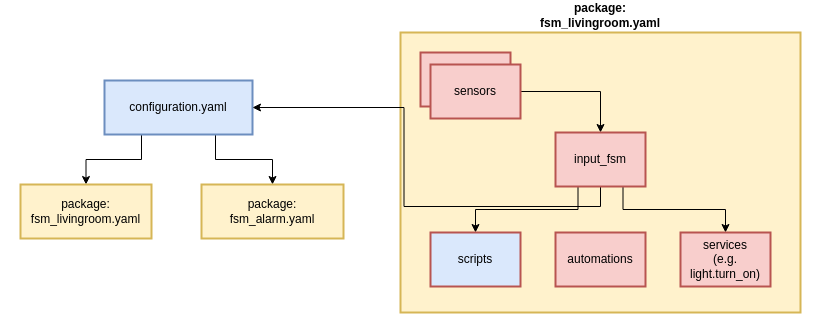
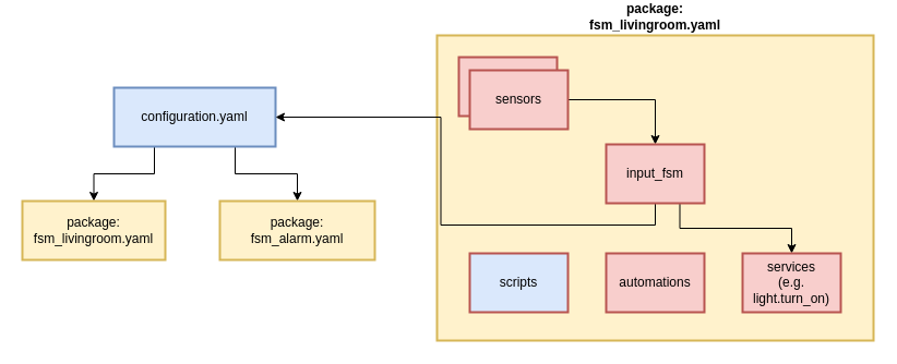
  <mxCell id="0" />
  <mxCell id="1" parent="0" />
  <mxCell id="2" style="edgeStyle=orthogonalEdgeStyle;rounded=0;orthogonalLoop=1;jettySize=auto;html=1;exitX=0.75;exitY=1;exitDx=0;exitDy=0;entryX=0.5;entryY=0;entryDx=0;entryDy=0;" edge="1" parent="1" source="4" target="6"><mxGeometry relative="1" as="geometry" /></mxCell>
  <mxCell id="3" style="edgeStyle=orthogonalEdgeStyle;rounded=0;orthogonalLoop=1;jettySize=auto;html=1;exitX=0.25;exitY=1;exitDx=0;exitDy=0;entryX=0.5;entryY=0;entryDx=0;entryDy=0;" edge="1" parent="1" source="4" target="5"><mxGeometry relative="1" as="geometry" /></mxCell>
  <mxCell id="4" value="configuration.yaml" style="whiteSpace=wrap;strokeWidth=2;fillColor=#dae8fc;strokeColor=#6c8ebf;" parent="1" vertex="1"><mxGeometry x="104" y="68" width="148" height="54" as="geometry" /></mxCell>
  <mxCell id="5" value="package:&#10;fsm_livingroom.yaml" style="whiteSpace=wrap;strokeWidth=2;fillColor=#fff2cc;strokeColor=#d6b656;" parent="1" vertex="1"><mxGeometry x="20" y="172" width="131" height="54" as="geometry" /></mxCell>
  <mxCell id="6" value="package:&#10;fsm_alarm.yaml" style="whiteSpace=wrap;strokeWidth=2;fillColor=#fff2cc;strokeColor=#d6b656;" parent="1" vertex="1"><mxGeometry x="201" y="172" width="142" height="54" as="geometry" /></mxCell>
  <mxCell id="7" value="package:&#10;fsm_livingroom.yaml" style="whiteSpace=wrap;strokeWidth=2;fillColor=#fff2cc;strokeColor=#d6b656;labelPosition=center;verticalLabelPosition=top;align=center;verticalAlign=bottom;fontStyle=1" vertex="1" parent="1"><mxGeometry x="400" y="20" width="400" height="280" as="geometry" /></mxCell>
  <mxCell id="8" value="sensors" style="whiteSpace=wrap;strokeWidth=2;fillColor=#f8cecc;strokeColor=#b85450;" vertex="1" parent="1"><mxGeometry x="420" y="40" width="90" height="54" as="geometry" /></mxCell>
  <mxCell id="9" style="edgeStyle=orthogonalEdgeStyle;rounded=0;orthogonalLoop=1;jettySize=auto;html=1;exitX=1;exitY=0.5;exitDx=0;exitDy=0;" edge="1" parent="1" source="10" target="14"><mxGeometry relative="1" as="geometry" /></mxCell>
  <mxCell id="10" value="sensors" style="whiteSpace=wrap;strokeWidth=2;fillColor=#f8cecc;strokeColor=#b85450;" vertex="1" parent="1"><mxGeometry x="430" y="52" width="90" height="54" as="geometry" /></mxCell>
- <mxCell id="11" style="edgeStyle=orthogonalEdgeStyle;rounded=0;orthogonalLoop=1;jettySize=auto;html=1;exitX=0.25;exitY=1;exitDx=0;exitDy=0;" edge="1" parent="1" source="14" target="15"><mxGeometry relative="1" as="geometry" /></mxCell>
  <mxCell id="12" style="edgeStyle=orthogonalEdgeStyle;rounded=0;orthogonalLoop=1;jettySize=auto;html=1;exitX=0.5;exitY=1;exitDx=0;exitDy=0;" edge="1" parent="1" source="14" target="4"><mxGeometry relative="1" as="geometry" /></mxCell>
  <mxCell id="13" style="edgeStyle=orthogonalEdgeStyle;rounded=0;orthogonalLoop=1;jettySize=auto;html=1;exitX=0.75;exitY=1;exitDx=0;exitDy=0;" edge="1" parent="1" source="14" target="17"><mxGeometry relative="1" as="geometry" /></mxCell>
  <mxCell id="14" value="input_fsm" style="whiteSpace=wrap;strokeWidth=2;fillColor=#f8cecc;strokeColor=#b85450;" vertex="1" parent="1"><mxGeometry x="555" y="120" width="90" height="54" as="geometry" /></mxCell>
  <mxCell id="15" value="scripts" style="whiteSpace=wrap;strokeWidth=2;fillColor=#dae8fc;strokeColor=#b85450;" vertex="1" parent="1"><mxGeometry x="430" y="220" width="90" height="54" as="geometry" /></mxCell>
  <mxCell id="16" value="automations" style="whiteSpace=wrap;strokeWidth=2;fillColor=#f8cecc;strokeColor=#b85450;" vertex="1" parent="1"><mxGeometry x="555" y="220" width="90" height="54" as="geometry" /></mxCell>
  <mxCell id="17" value="services&#10;(e.g. light.turn_on)" style="whiteSpace=wrap;strokeWidth=2;fillColor=#f8cecc;strokeColor=#b85450;" vertex="1" parent="1"><mxGeometry x="680" y="220" width="90" height="54" as="geometry" /></mxCell>
